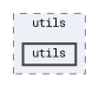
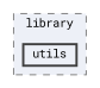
  digraph {
    compound=true
    fontname="Roboto Mono"
    n1 [color=grey25 fillcolor="#edf0f7" fontname="Roboto Mono" fontsize=10 height=0.2 label=utils shape=box style="filled,bold" width=0.4]
    subgraph cluster_1 {
      bgcolor="#edf0f7"
      fontsize=10
-     label=utils
+     label=library
      pencolor=grey50
      style="filled,dashed"
      n1
    }
  }
